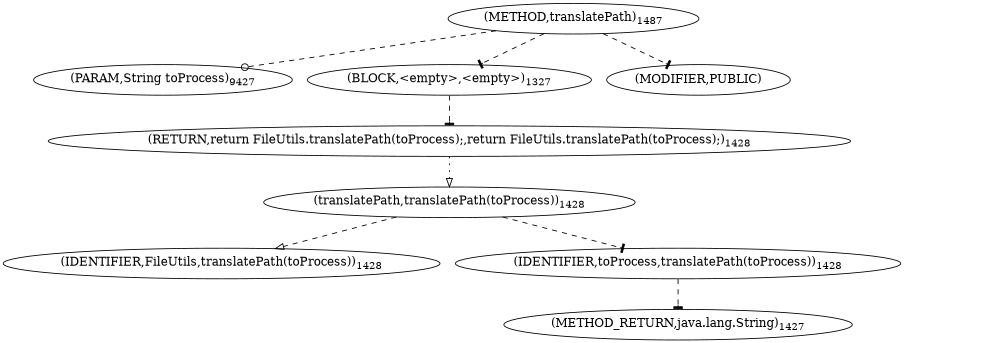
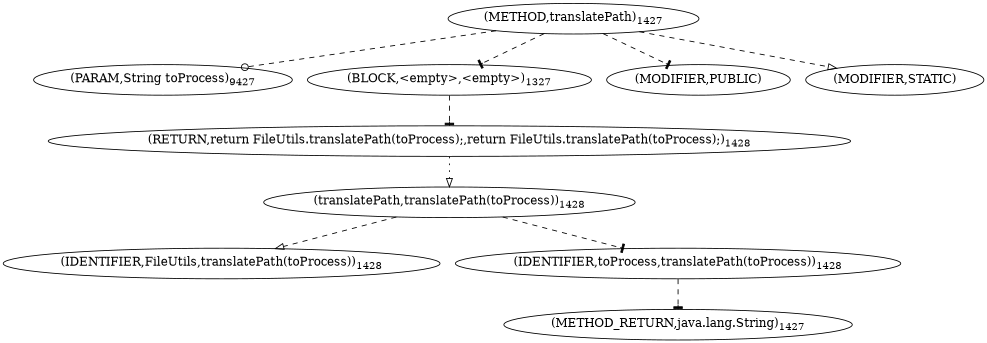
  digraph {
    edge [arrowhead=tee style=dashed]
-   n1 [label=<(METHOD,translatePath)<SUB>1487</SUB>>]
+   n1 [label=<(METHOD,translatePath)<SUB>1427</SUB>>]
    n2 [label=<(PARAM,String toProcess)<SUB>9427</SUB>>]
    n3 [label=<(BLOCK,&lt;empty&gt;,&lt;empty&gt;)<SUB>1327</SUB>>]
    n4 [label=<(MODIFIER,PUBLIC)>]
+   n5 [label=<(MODIFIER,STATIC)>]
    n6 [label=<(RETURN,return FileUtils.translatePath(toProcess);,return FileUtils.translatePath(toProcess);)<SUB>1428</SUB>>]
    n7 [label=<(METHOD_RETURN,java.lang.String)<SUB>1427</SUB>>]
    n8 [label=<(translatePath,translatePath(toProcess))<SUB>1428</SUB>>]
    n9 [label=<(IDENTIFIER,FileUtils,translatePath(toProcess))<SUB>1428</SUB>>]
    n10 [label=<(IDENTIFIER,toProcess,translatePath(toProcess))<SUB>1428</SUB>>]
    n1 -> n2 [arrowhead=odot]
    n1 -> n3
    n1 -> n4
+   n1 -> n5 [arrowhead=onormal]
    n3 -> n6
    n6 -> n8 [arrowhead=onormal style=dotted]
    n8 -> n9 [arrowhead=onormal]
    n8 -> n10
    n10 -> n7
  }
